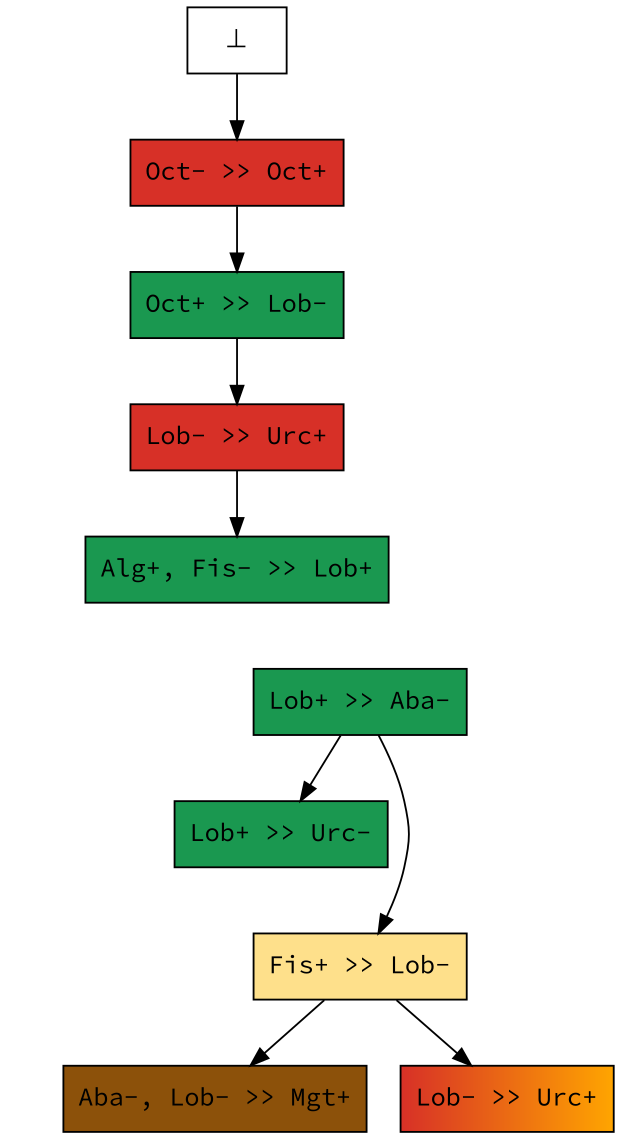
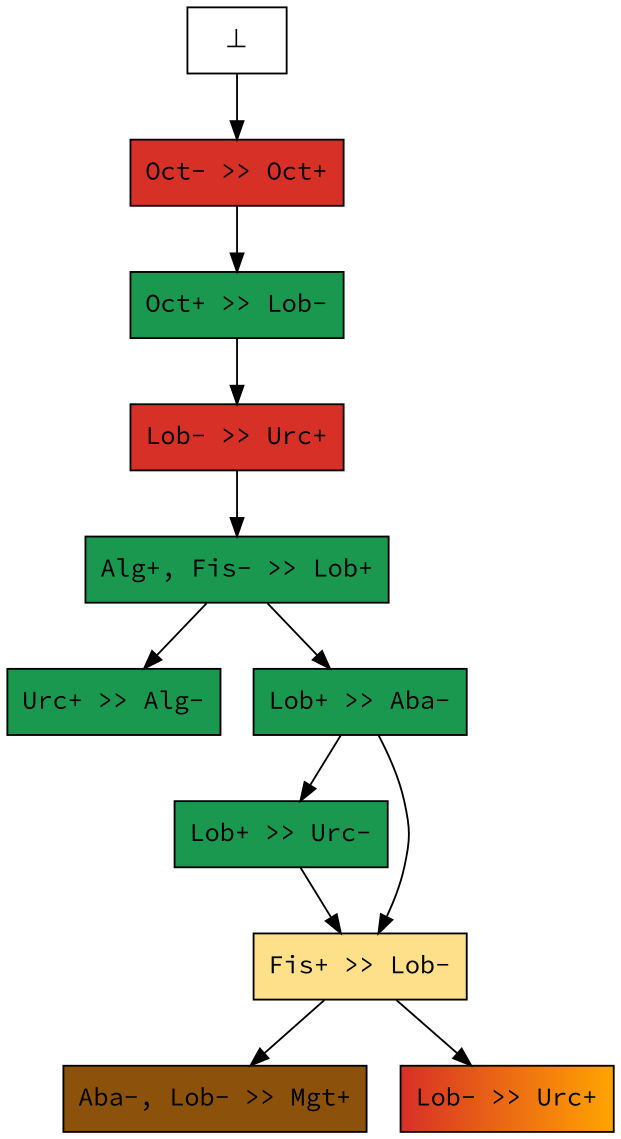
  digraph {
    fontname="Source Code Pro"
    node [color=black fillcolor="#1a9850:#1a9850" fontname="Source Code Pro" shape=box style=filled]
    edge [fontname="Source Code Pro"]
    n1 [fillcolor="#d73027:#d73027" label="Oct- >> Oct+"]
    n2 [label="Oct+ >> Lob-"]
    n3 [fillcolor="#d73027:#d73027" label="Lob- >> Urc+"]
    n4 [label="Alg+, Fis- >> Lob+"]
+   n5 [label="Urc+ >> Alg-"]
    n6 [label="Lob+ >> Aba-"]
    n7 [label="Lob+ >> Urc-"]
    n8 [fillcolor="#fee08b:#fee08b" label="Fis+ >> Lob-"]
    n9 [fillcolor="#8c510a:#8c510a" label="Aba-, Lob- >> Mgt+"]
    n10 [fillcolor="#d73027:orange" label="Lob- >> Urc+"]
    n11 [fillcolor=white label="⊥" color=""]
    n1 -> n2
    n2 -> n3
    n3 -> n4
+   n4 -> n5
+   n4 -> n6
    n6 -> n7
    n6 -> n8
+   n7 -> n8
    n8 -> n9
    n8 -> n10
    n11 -> n1
  }
